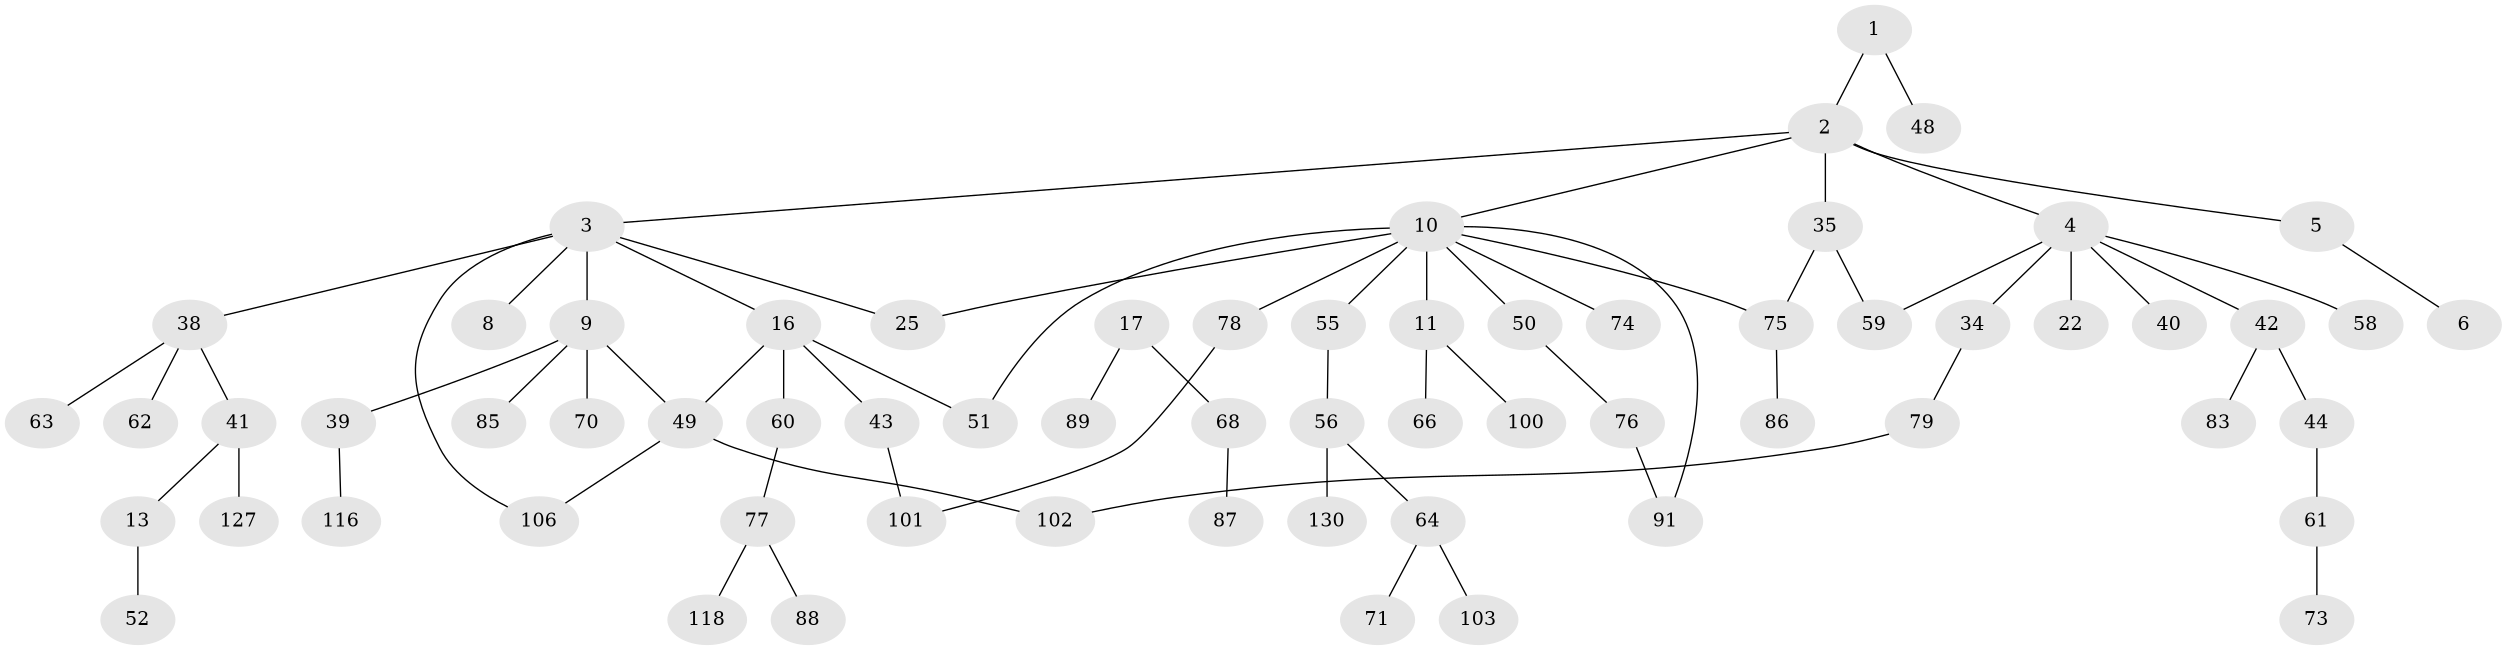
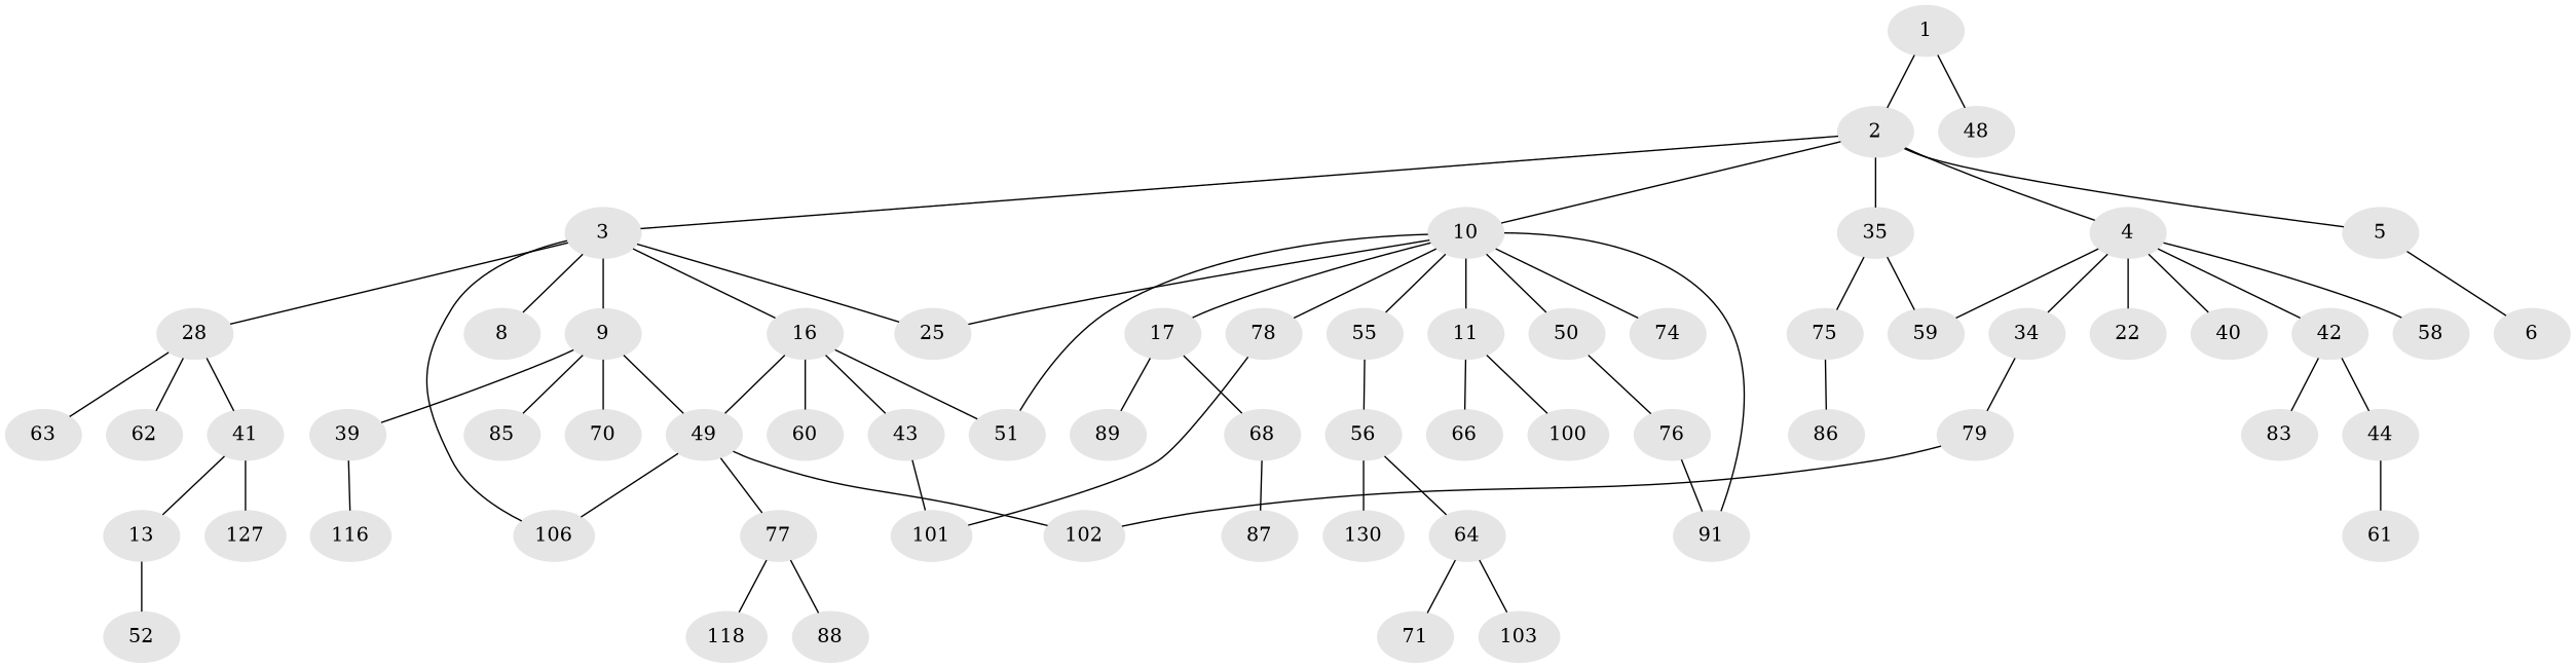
  graph {
    node [color=gray90 style=filled]
    2 [super="+95"]
    3 [super="+125+99"]
    4 [super="+7+15"]
    5 [super="+120"]
    10 [super="+12+24+47"]
    35 [super="+46"]
    1
    48
    8 [super="+20+115+81"]
    9 [super="+14+18"]
    16 [super="+107+131+21+89+27"]
    25 [super="+37"]
-   38
+   38 [label=28]
    106
    22 [super="+36"]
    34
    40
    42
    58
    59 [super="+80"]
    6 [super="+132+90"]
    11
    17 [super="+113+67+23"]
    50
    51 [super="+122"]
    55
    74
    78 [super="+97"]
    91 [super="+98"]
    75
    39
    49 [super="+112+84"]
    70 [super="+111"]
    85
    43 [super="+54"]
    60 [super="+109"]
    41
    62
    63
    79
    44
    83 [super="+93"]
    13 [super="+32"]
    52 [super="+92"]
    116 [super="+123"]
    77
    102
    66
    100
    68
    n51 [label=89]
    76
    56 [super="+96"]
    101
    87
    86 [super="+110"]
    127
    61
-   73
    88
    118
    64 [super="+69"]
    130
    71
    103
    2 -- 3
    2 -- 4
    2 -- 5
    2 -- 10
    2 -- 35
    3 -- 8
    3 -- 9
    3 -- 16
    3 -- 25
    3 -- 38
    3 -- 106
    4 -- 22
    4 -- 34
    4 -- 40
    4 -- 42
    4 -- 58
    4 -- 59
    5 -- 6
    10 -- 25
    10 -- 11
-   10 -- 75
+   10 -- 17
    10 -- 50
    10 -- 51
    10 -- 55
    10 -- 74
    10 -- 78
    10 -- 91
    35 -- 59
    35 -- 75
    1 -- 2
    1 -- 48
    9 -- 39
    9 -- 49
    9 -- 70
    9 -- 85
    16 -- 51
    16 -- 49
    16 -- 43
    16 -- 60
    38 -- 41
    38 -- 62
    38 -- 63
    34 -- 79
    42 -- 44
    42 -- 83
    11 -- 66
    11 -- 100
    17 -- 68
    17 -- n51
    50 -- 76
    55 -- 56
    78 -- 101
    75 -- 86
    39 -- 116
    49 -- 106
-   60 -- 77
+   49 -- 77
    49 -- 102
    43 -- 101
    41 -- 13
    41 -- 127
    79 -- 102
    44 -- 61
    13 -- 52
    77 -- 88
    77 -- 118
    68 -- 87
    76 -- 91
    56 -- 64
    56 -- 130
-   61 -- 73
    64 -- 71
    64 -- 103
  }
